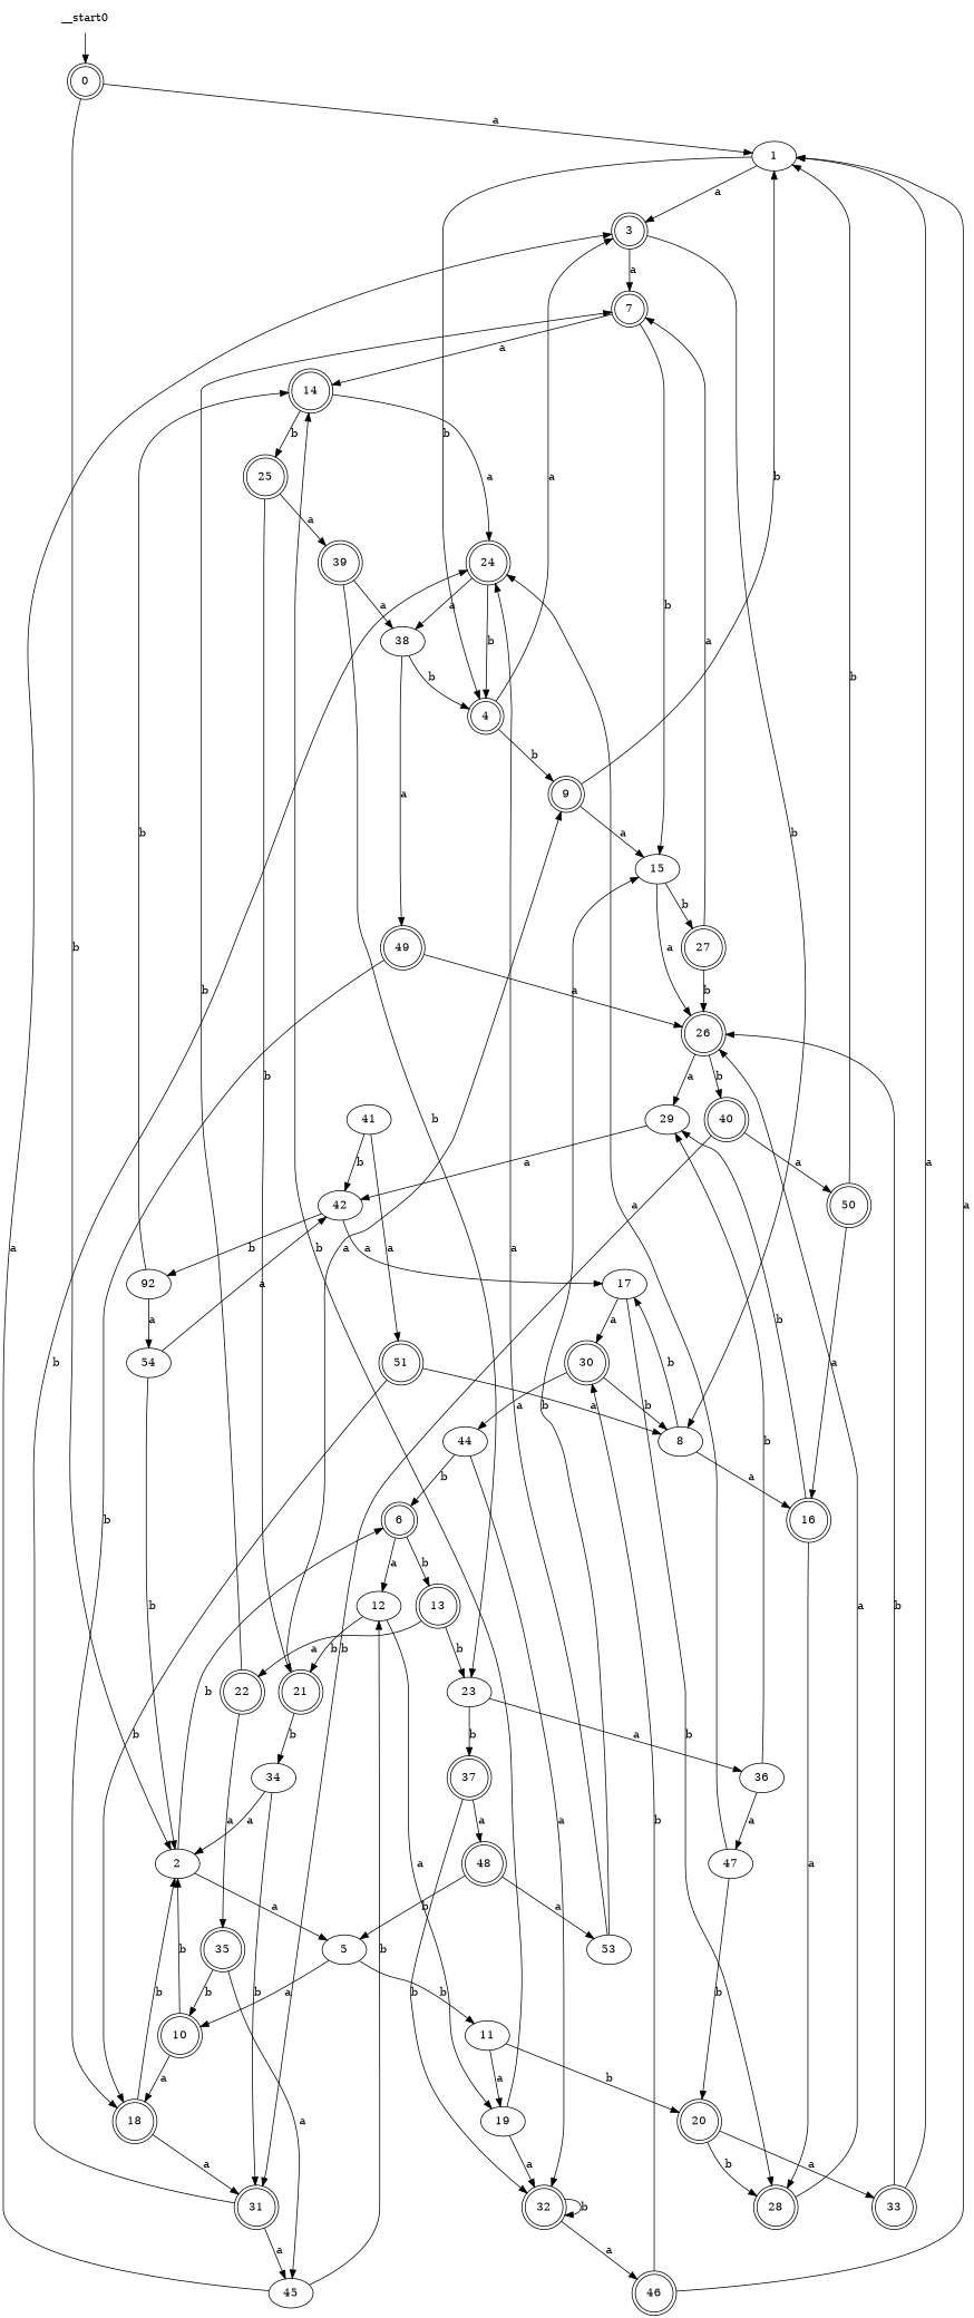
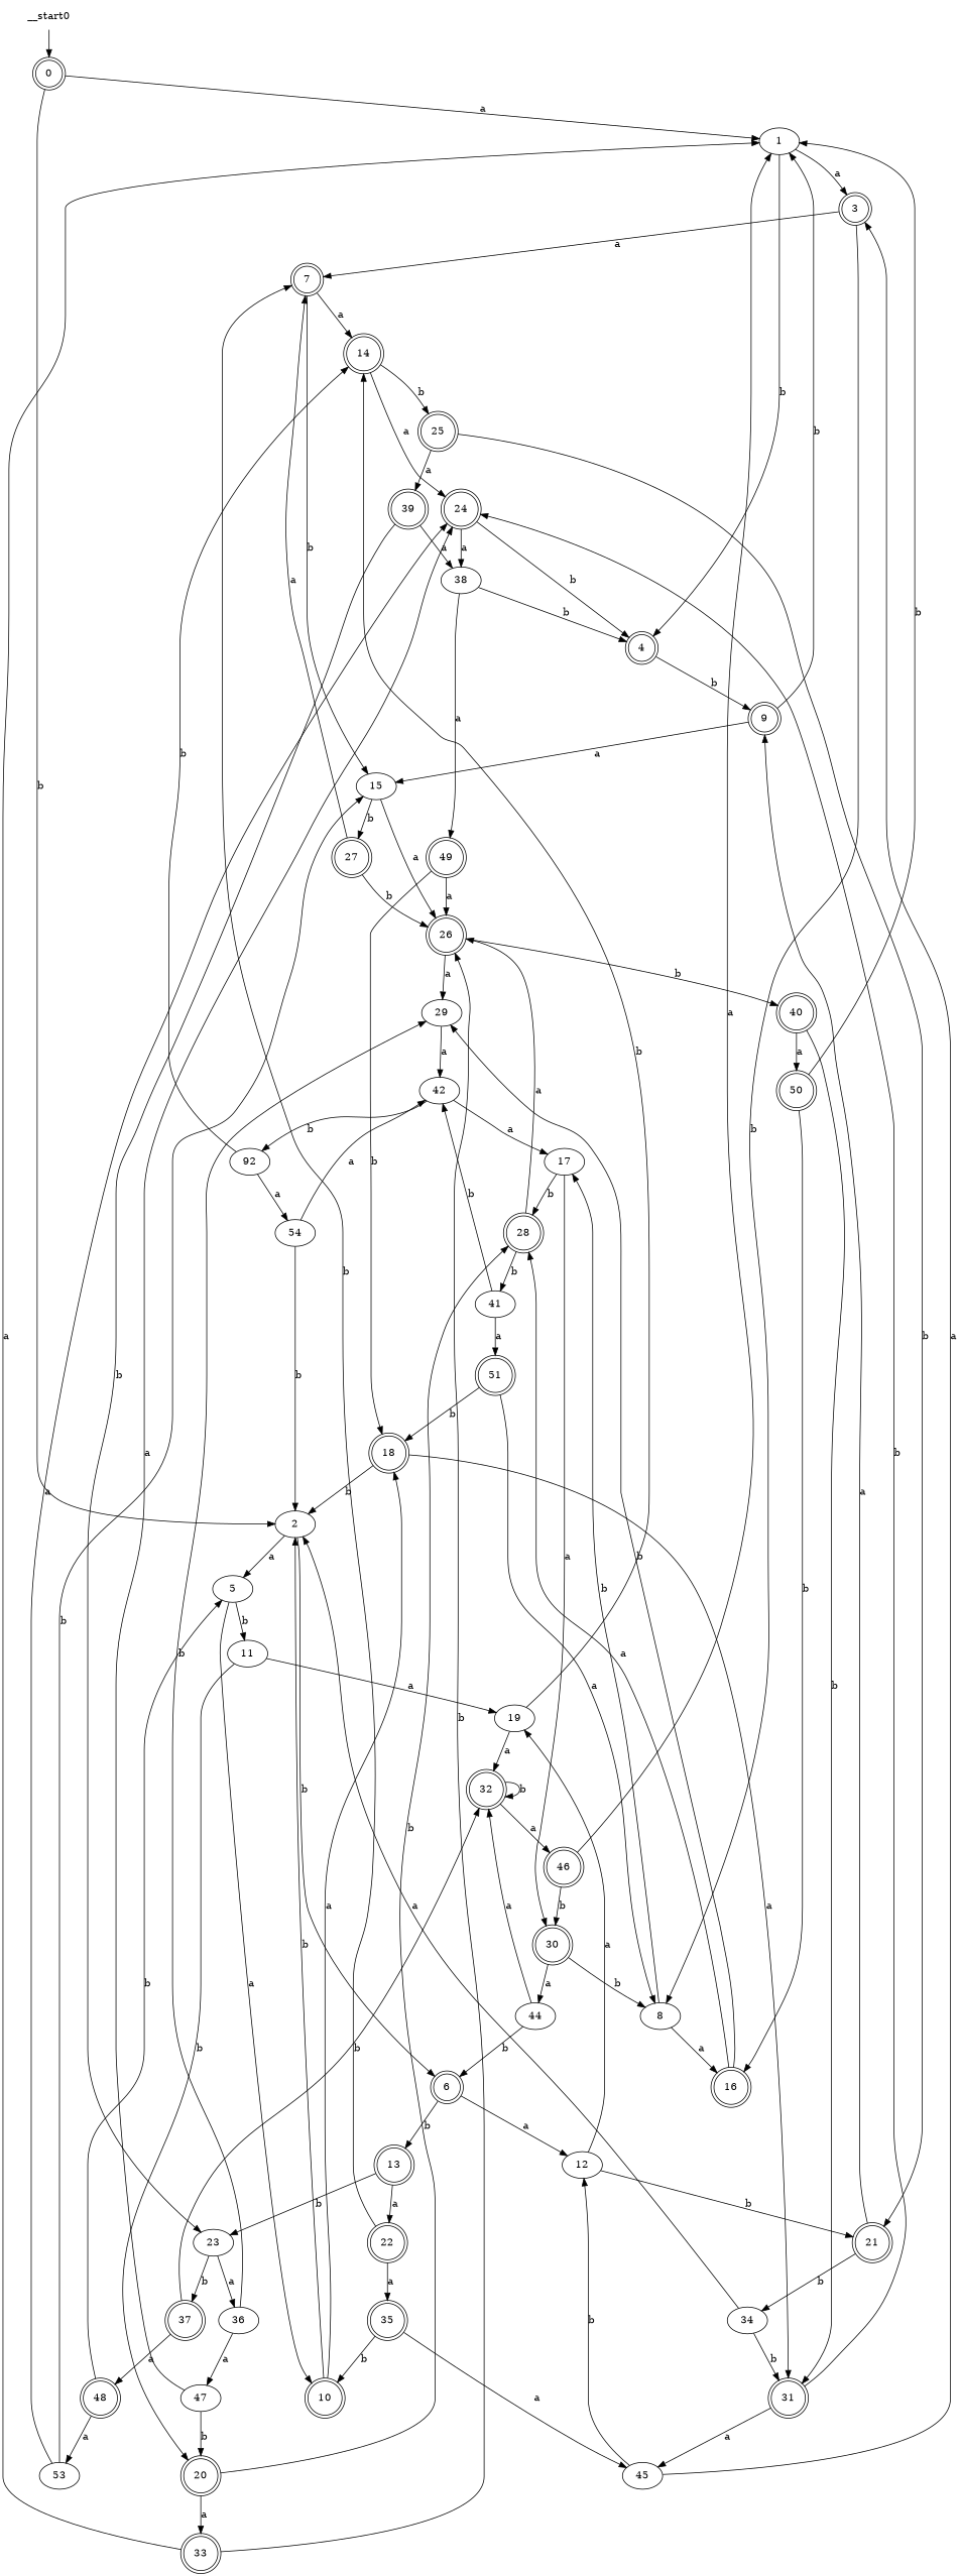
  digraph {
    node [shape=doublecircle]
    __start0 [shape=none]
    0
    1 [shape=""]
    2 [shape=""]
    3
    4
    5 [shape=""]
    6
    7
    8 [shape=""]
    9
    10
    11 [shape=""]
    12 [shape=""]
    13
    14
    15 [shape=""]
    16
    17 [shape=""]
    18
    19 [shape=""]
    20
    21
    22
    23 [shape=""]
    24
    25
    26
    27
    28
    29 [shape=""]
    30
    31
    32
    33
    34 [shape=""]
    35
    36 [shape=""]
    37
    38 [shape=""]
    39
    40
    41 [shape=""]
    42 [shape=""]
    44 [shape=""]
    45 [shape=""]
    46
    47 [shape=""]
    48
    49
    50
    51
    n53 [label=92 shape=""]
    53 [shape=""]
    54 [shape=""]
    __start0 -> 0
    0 -> 1 [label=a]
    0 -> 2 [label=b]
    1 -> 3 [label=a]
    1 -> 4 [label=b]
    2 -> 5 [label=a]
    2 -> 6 [label=b]
    3 -> 7 [label=a]
    3 -> 8 [label=b]
-   4 -> 3 [label=a]
    4 -> 9 [label=b]
    5 -> 10 [label=a]
    5 -> 11 [label=b]
    6 -> 12 [label=a]
    6 -> 13 [label=b]
    7 -> 14 [label=a]
    7 -> 15 [label=b]
    8 -> 16 [label=a]
    8 -> 17 [label=b]
    9 -> 1 [label=b]
    9 -> 15 [label=a]
    10 -> 2 [label=b]
    10 -> 18 [label=a]
    11 -> 19 [label=a]
    11 -> 20 [label=b]
    12 -> 19 [label=a]
    12 -> 21 [label=b]
    13 -> 22 [label=a]
    13 -> 23 [label=b]
    14 -> 24 [label=a]
    14 -> 25 [label=b]
    15 -> 26 [label=a]
    15 -> 27 [label=b]
    16 -> 28 [label=a]
    16 -> 29 [label=b]
    17 -> 28 [label=b]
    17 -> 30 [label=a]
    18 -> 2 [label=b]
    18 -> 31 [label=a]
    19 -> 14 [label=b]
    19 -> 32 [label=a]
    20 -> 28 [label=b]
    20 -> 33 [label=a]
    21 -> 9 [label=a]
    21 -> 34 [label=b]
    22 -> 7 [label=b]
    22 -> 35 [label=a]
    23 -> 36 [label=a]
    23 -> 37 [label=b]
    24 -> 4 [label=b]
    24 -> 38 [label=a]
    25 -> 21 [label=b]
    25 -> 39 [label=a]
    26 -> 29 [label=a]
    26 -> 40 [label=b]
    27 -> 7 [label=a]
    27 -> 26 [label=b]
    28 -> 26 [label=a]
+   28 -> 41 [label=b]
    29 -> 42 [label=a]
    30 -> 8 [label=b]
    30 -> 44 [label=a]
    31 -> 24 [label=b]
    31 -> 45 [label=a]
    32 -> 32 [label=b]
    32 -> 46 [label=a]
    33 -> 1 [label=a]
    33 -> 26 [label=b]
    34 -> 2 [label=a]
    34 -> 31 [label=b]
    35 -> 10 [label=b]
    35 -> 45 [label=a]
    36 -> 29 [label=b]
    36 -> 47 [label=a]
    37 -> 32 [label=b]
    37 -> 48 [label=a]
    38 -> 4 [label=b]
    38 -> 49 [label=a]
    39 -> 23 [label=b]
    39 -> 38 [label=a]
    40 -> 31 [label=b]
    40 -> 50 [label=a]
    41 -> 42 [label=b]
    41 -> 51 [label=a]
    42 -> 17 [label=a]
    42 -> n53 [label=b]
    44 -> 6 [label=b]
    44 -> 32 [label=a]
    45 -> 3 [label=a]
    45 -> 12 [label=b]
    46 -> 1 [label=a]
    46 -> 30 [label=b]
    47 -> 20 [label=b]
    47 -> 24 [label=a]
    48 -> 5 [label=b]
    48 -> 53 [label=a]
    49 -> 18 [label=b]
    49 -> 26 [label=a]
    50 -> 1 [label=b]
-   50 -> 16 [label=a]
+   50 -> 16 [label=b]
    51 -> 8 [label=a]
    51 -> 18 [label=b]
    n53 -> 14 [label=b]
    n53 -> 54 [label=a]
    53 -> 15 [label=b]
    53 -> 24 [label=a]
    54 -> 2 [label=b]
    54 -> 42 [label=a]
  }
